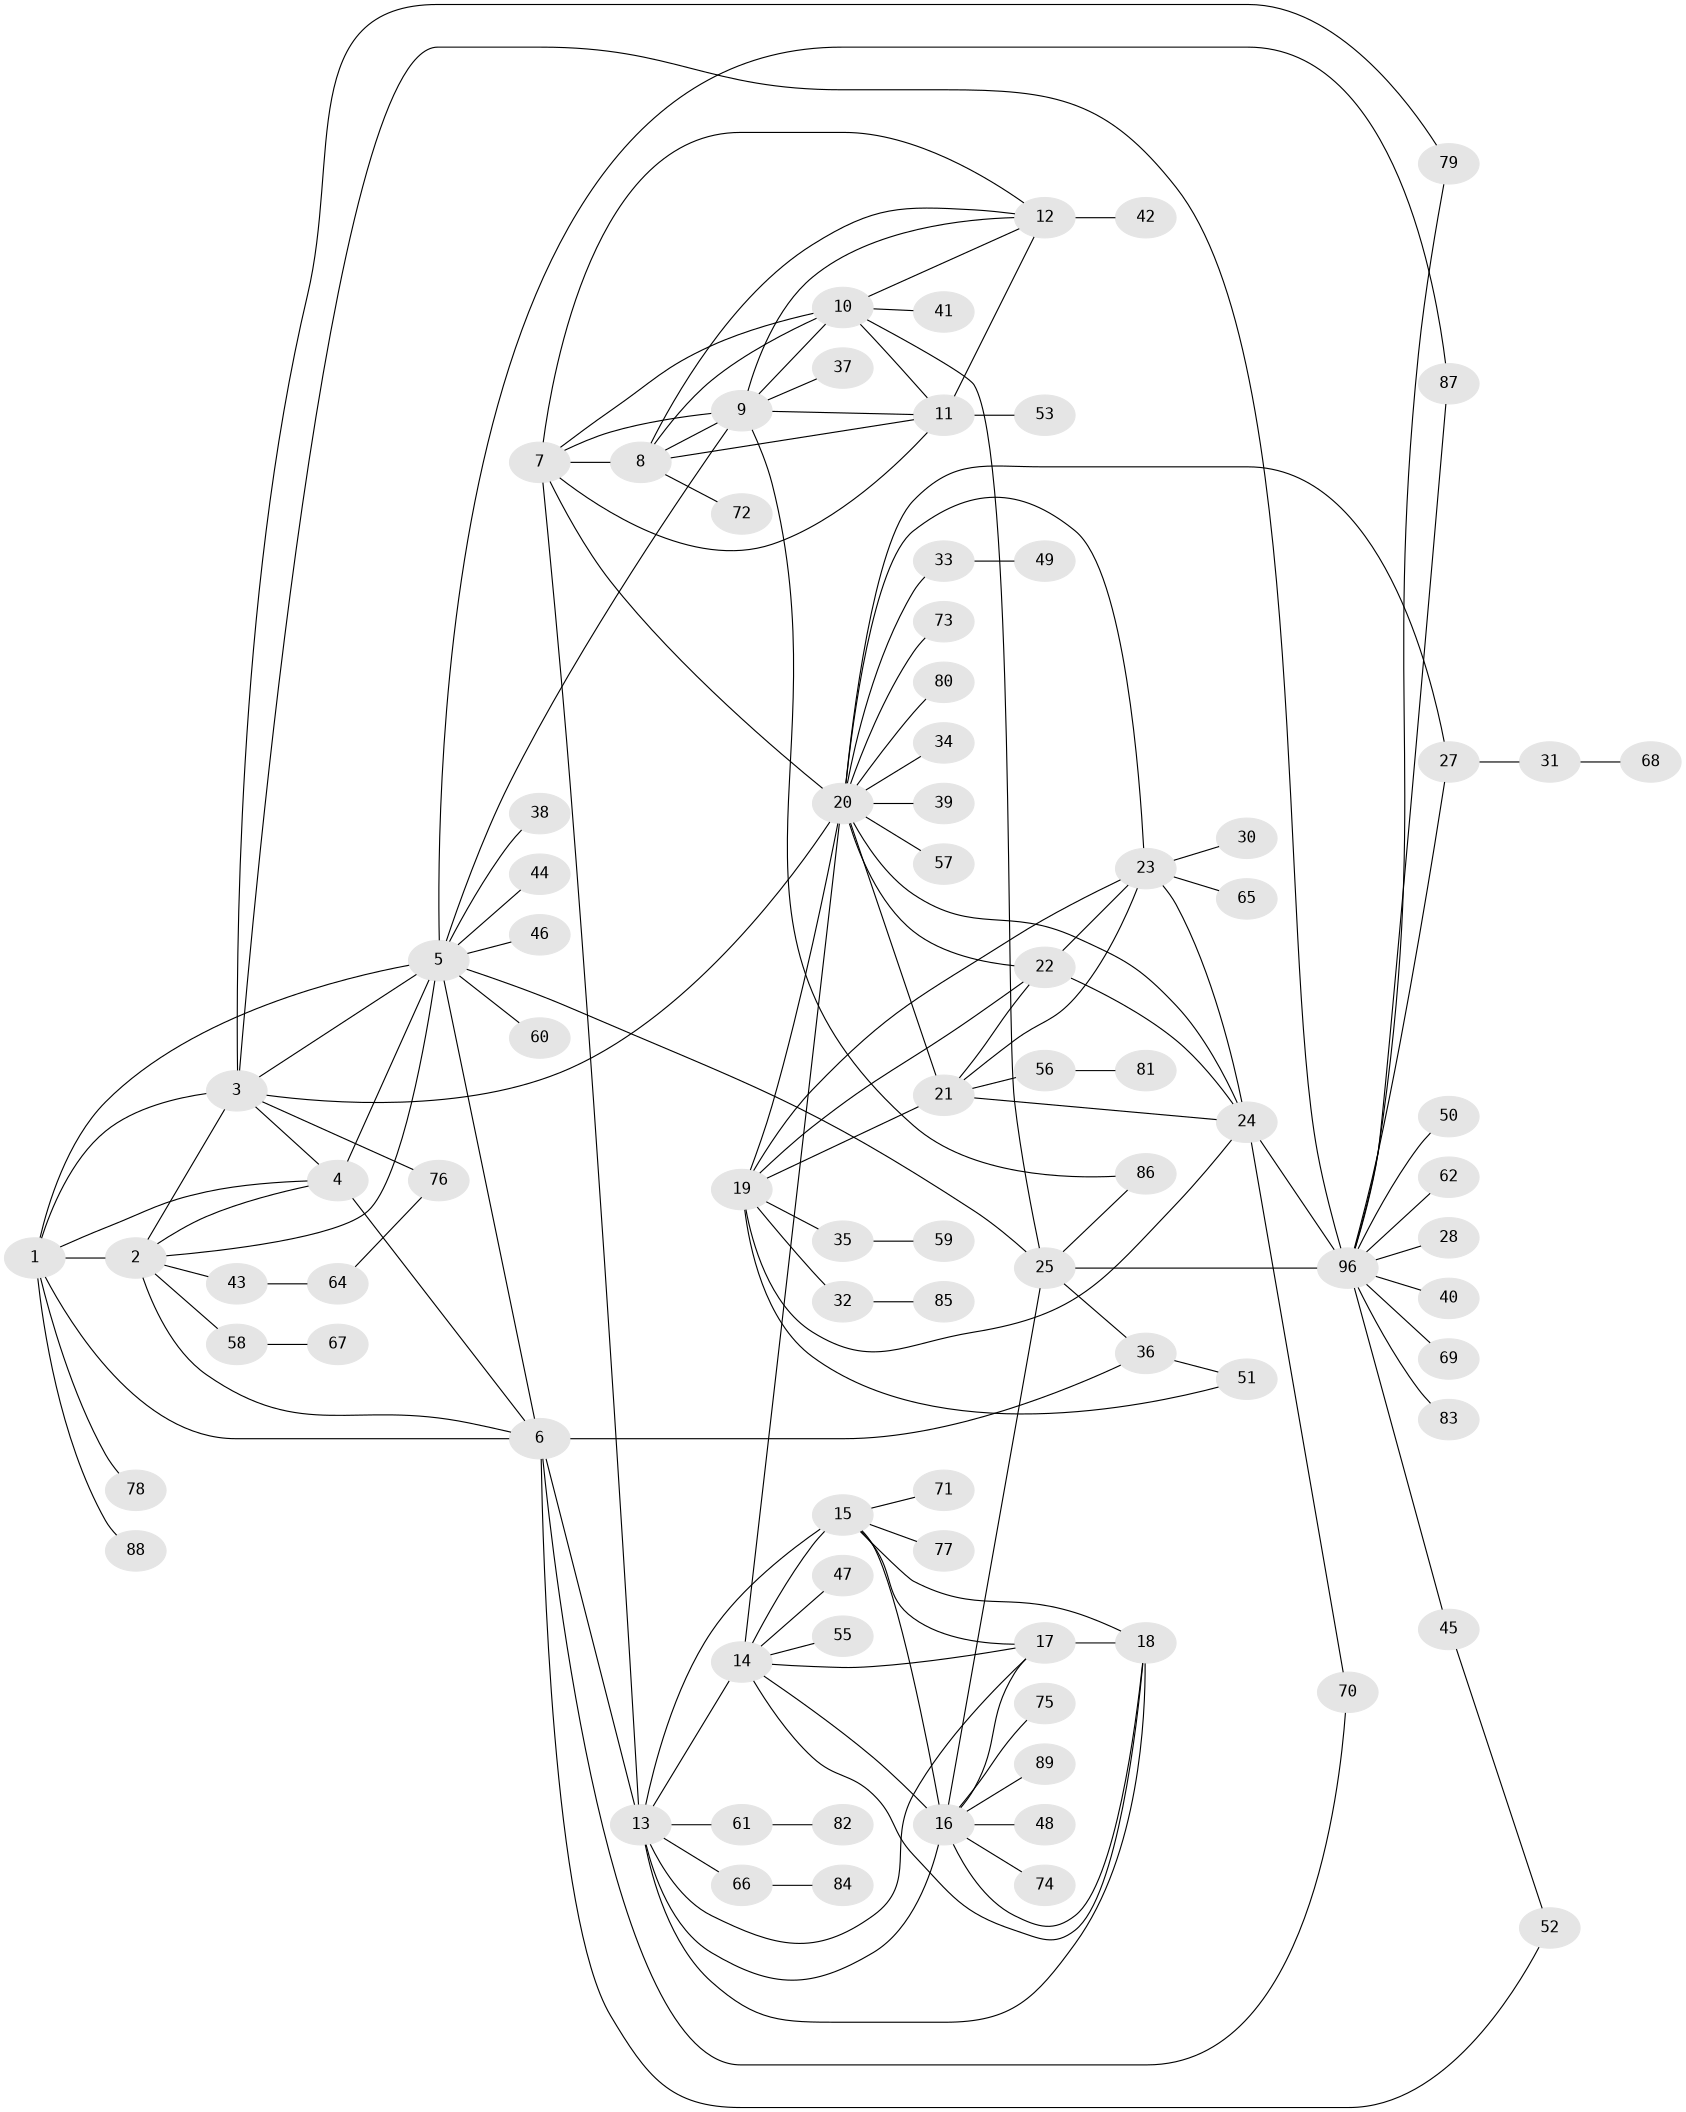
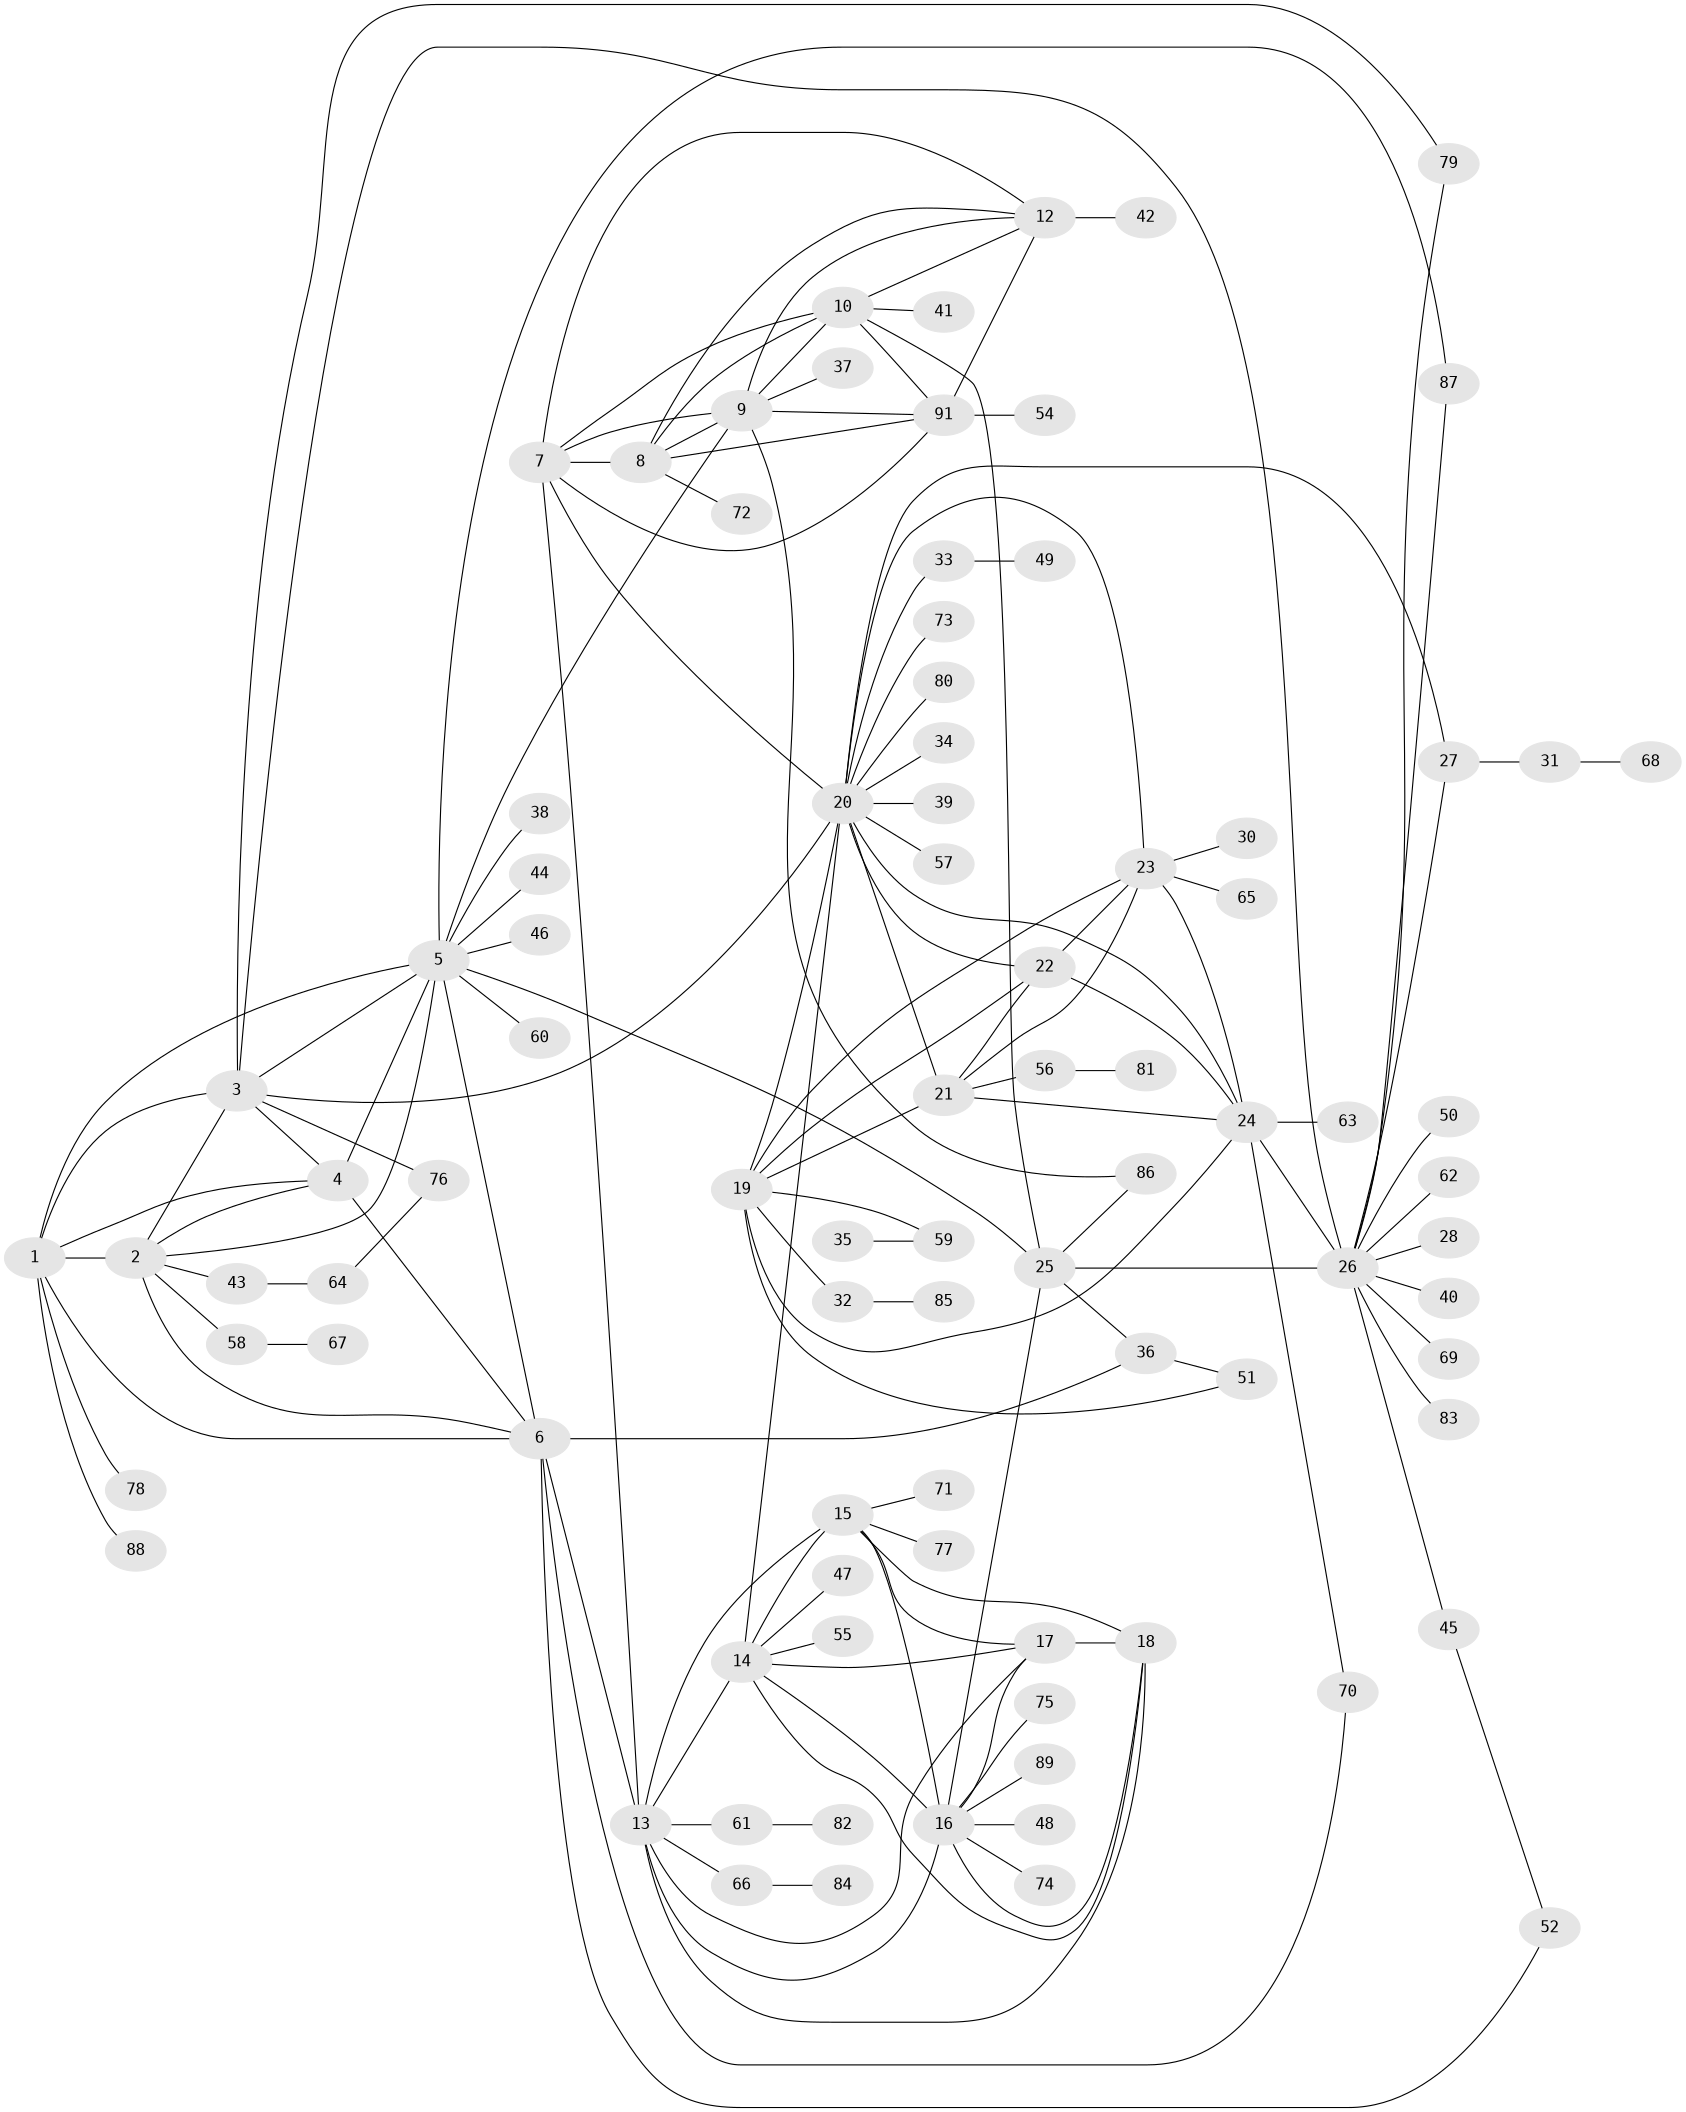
  graph {
    fontname="DejaVu Sans Mono"
    rankdir=LR
    node [color=gray90 fontname="DejaVu Sans Mono" style=filled]
    edge [fontname="DejaVu Sans Mono" weight=1.0]
    1
    2
    3
    4
    5
    6
    78
    88
    43
    58
    20
-   26 [label=96]
+   26
    79
    76
    9
    25
    38
    44
    46
    60
    87
    13
    36
    52
    70
    64
    67
    21
    22
    23
    24
    27
    33
    34
    39
    57
    73
    80
    28
    40
    45
    50
    62
    69
    83
    10
-   11
+   11 [label=91]
    12
    37
    86
    14
    15
    16
    17
    18
    61
    66
    51
    7
    8
    72
    41
-   53
+   53 [label=54]
    42
    47
    55
    71
    77
    n69 [label=89]
    48
    74
    75
    82
    84
    19
    32
    35
    56
    30
    65
+   63
    85
    59
    31
    49
    81
    68
    1 -- 2
    1 -- 3
    1 -- 4
    1 -- 5
    1 -- 6
    1 -- 78
    1 -- 88
    2 -- 3
    2 -- 4
    2 -- 5
    2 -- 6
    2 -- 43
    2 -- 58
    3 -- 4
    3 -- 5
    3 -- 20
    3 -- 26
    3 -- 79
    3 -- 76
    4 -- 5
    4 -- 6
    5 -- 6
    5 -- 9
    5 -- 25
    5 -- 38
    5 -- 44
    5 -- 46
    5 -- 60
    5 -- 87
    6 -- 13
    6 -- 36
    6 -- 52
    6 -- 70
    43 -- 64
    58 -- 67
    20 -- 21
    20 -- 22
    20 -- 23
    20 -- 24
    20 -- 27
    20 -- 33
    20 -- 34
    20 -- 39
    20 -- 57
    20 -- 73
    20 -- 80
    26 -- 79
    26 -- 87
    26 -- 27
    26 -- 28
    26 -- 40
    26 -- 45
    26 -- 50
    26 -- 62
    26 -- 69
    26 -- 83
    9 -- 10
    9 -- 11
    9 -- 12
    9 -- 37
    9 -- 86
    25 -- 26 [weight=5.0]
    25 -- 36
    25 -- 86
    13 -- 14
    13 -- 15
    13 -- 16
    13 -- 17
    13 -- 18
    13 -- 61
    13 -- 66
    36 -- 51
    64 -- 76
    21 -- 22
    21 -- 23
    21 -- 24
    21 -- 56
    22 -- 23
    22 -- 24
    23 -- 24
    23 -- 30
    23 -- 65
    24 -- 26
    24 -- 70
+   24 -- 63
    27 -- 31
    33 -- 49
    45 -- 52
    10 -- 25
    10 -- 11
    10 -- 12
    10 -- 41
    11 -- 12
    11 -- 53
    12 -- 42 [weight=2.0]
    14 -- 20
    14 -- 15
    14 -- 16
    14 -- 17
    14 -- 18
    14 -- 47
    14 -- 55
    15 -- 16
    15 -- 17
    15 -- 18
    15 -- 71
    15 -- 77
    16 -- 25
    16 -- 17
    16 -- 18
    16 -- n69
    16 -- 48
    16 -- 74
    16 -- 75
    17 -- 18 [weight=3.0]
    61 -- 82
    66 -- 84
    7 -- 20
    7 -- 9
    7 -- 13
    7 -- 10
    7 -- 11
    7 -- 12
    7 -- 8
    8 -- 9
    8 -- 10
    8 -- 11
    8 -- 12
    8 -- 72
    19 -- 20
    19 -- 21
    19 -- 22
    19 -- 23
    19 -- 24
    19 -- 51
    19 -- 32
-   19 -- 35
+   19 -- 59
    32 -- 85
    35 -- 59
    56 -- 81
    31 -- 68
  }
